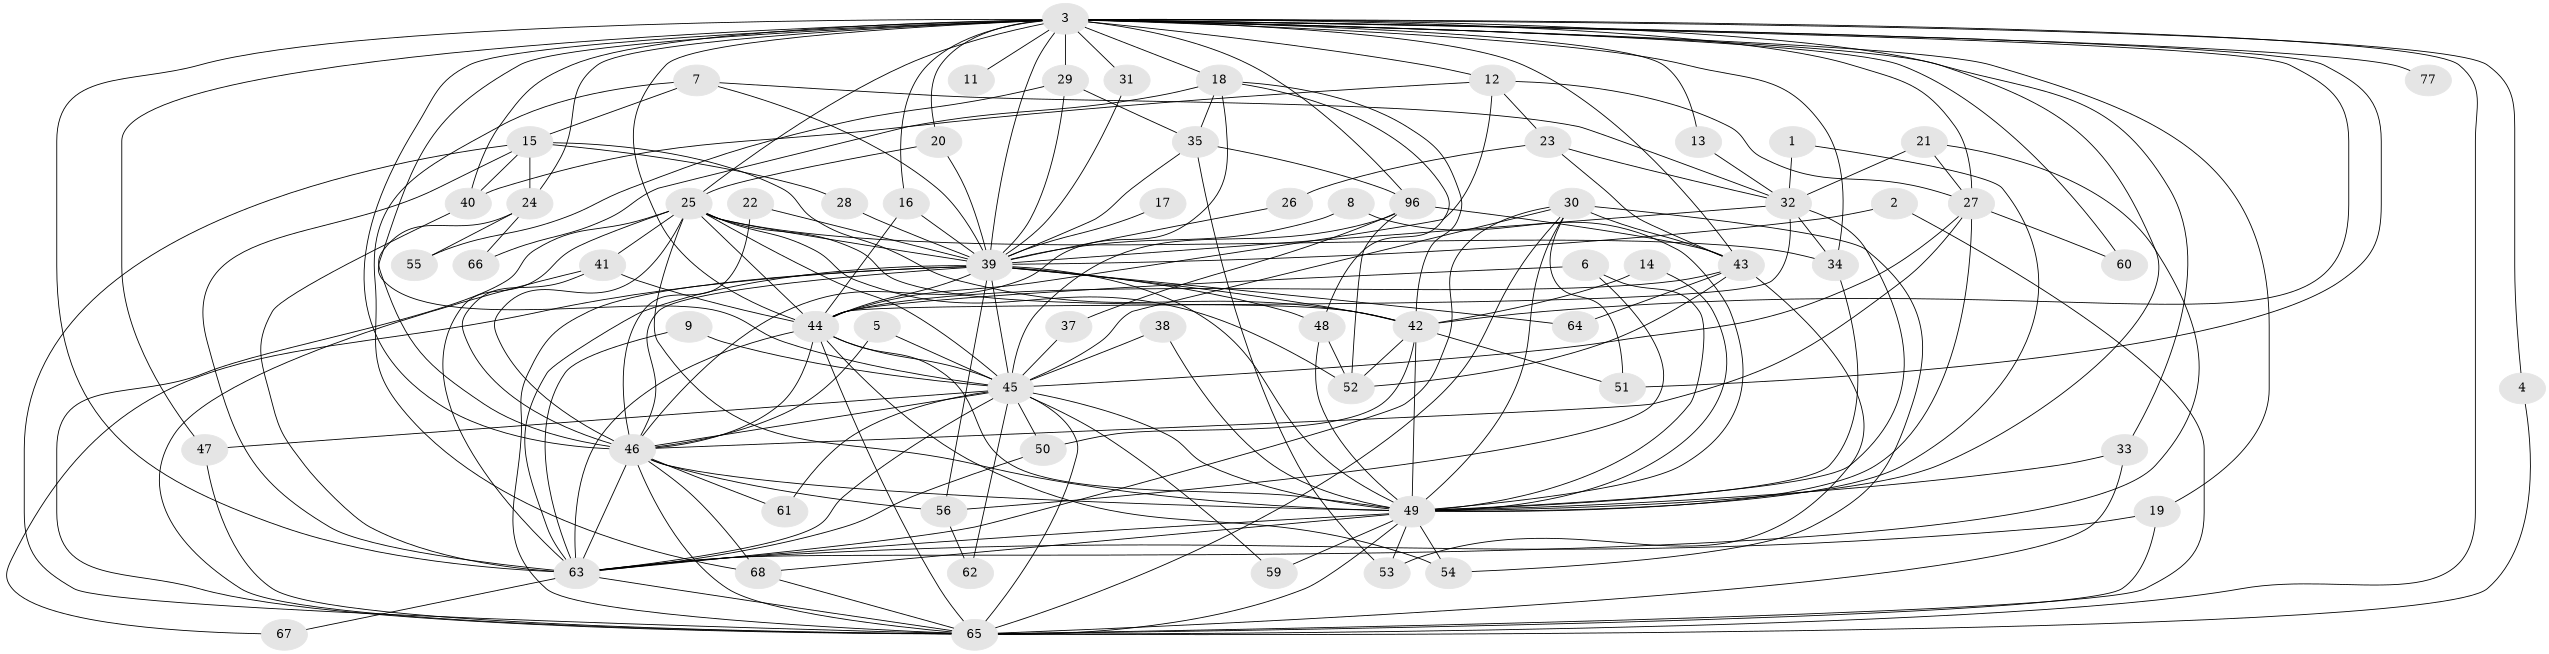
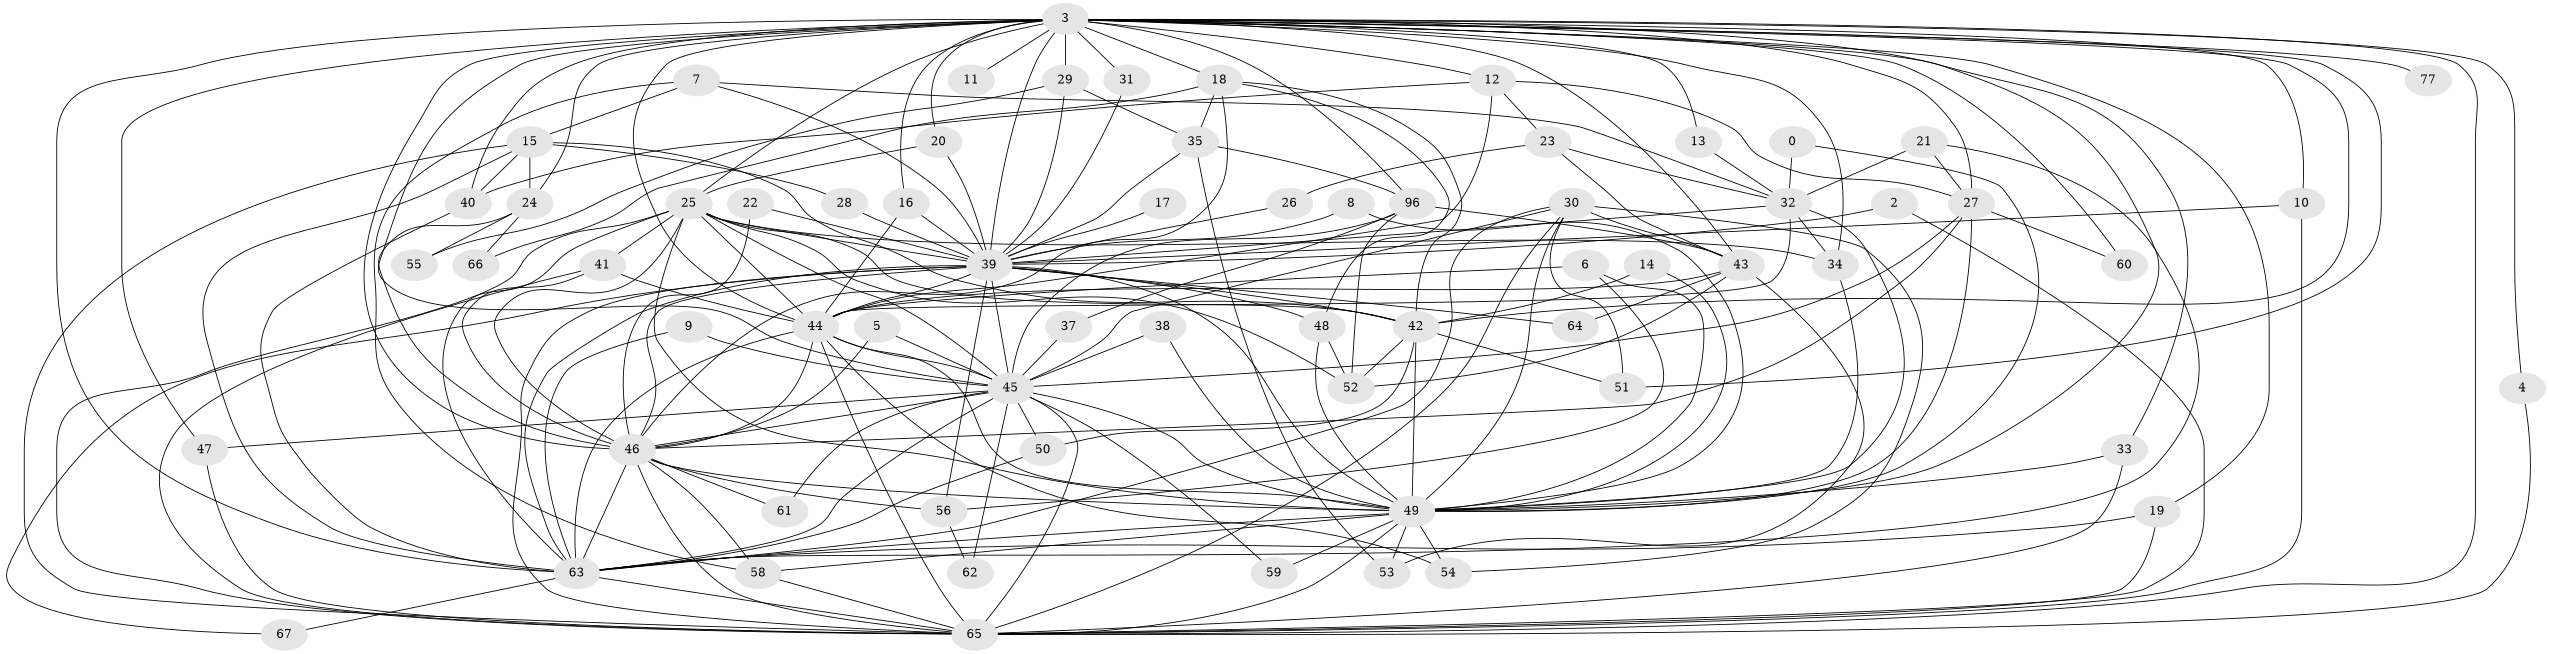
  graph {
    node [color=gray90 style=filled]
    edge [weight=1.0]
-   1
+   1 [label=0]
    32
    49
    39
    34
    44
    65
    63
-   58 [label=68]
+   58
    54
    53
    59
    2
    42
    45
    46
    56
    48
    64
    67
    3
    4
+   10
    11
    12
    13
    16
    18
    19
    20
    24
    25
    27
    29
    31
    33
    n37 [label=96]
    40
    43
    47
    51
    n42 [label=77]
    60
    23
    35
    66
    55
    41
    52
    37
    50
    61
    62
    5
    6
    7
    15
    28
    8
    9
    26
    14
    17
    21
    22
    30
    38
    1 -- 32
    1 -- 49
    32 -- 49
    32 -- 39
    32 -- 34
    32 -- 44
    49 -- 65 [weight=2.0]
    49 -- 63
    49 -- 58
    49 -- 54
    49 -- 53
    49 -- 59
    39 -- 49
    39 -- 44 [weight=2.0]
    39 -- 65 [weight=2.0]
    39 -- 63
    39 -- 42
    39 -- 45 [weight=2.0]
    39 -- 46
    39 -- 56 [weight=2.0]
    39 -- 48
    39 -- 64
    39 -- 67
    34 -- 49
    44 -- 49
    44 -- 65
    44 -- 63 [weight=2.0]
    44 -- 54
    44 -- 45 [weight=2.0]
    44 -- 46
    63 -- 65
    63 -- 67
    58 -- 65
    2 -- 39
    2 -- 65
    42 -- 49
    42 -- 51
    42 -- 52
    42 -- 50
    45 -- 49
    45 -- 65
    45 -- 63
    45 -- 59
    45 -- 46 [weight=2.0]
    45 -- 47
    45 -- 50 [weight=2.0]
    45 -- 61 [weight=2.0]
    45 -- 62
    46 -- 49
    46 -- 65
    46 -- 63
    46 -- 58
    46 -- 56
    46 -- 61
    56 -- 62
    48 -- 49
    48 -- 52
    3 -- 49 [weight=2.0]
    3 -- 39 [weight=2.0]
    3 -- 34
    3 -- 44 [weight=2.0]
    3 -- 65 [weight=2.0]
    3 -- 63 [weight=2.0]
    3 -- 42 [weight=2.0]
    3 -- 45 [weight=3.0]
    3 -- 46 [weight=5.0]
    3 -- 4
+   3 -- 10
    3 -- 11
    3 -- 12
    3 -- 13
    3 -- 16
    3 -- 18
    3 -- 19 [weight=2.0]
    3 -- 20
    3 -- 24
    3 -- 25 [weight=2.0]
    3 -- 27
    3 -- 29 [weight=2.0]
    3 -- 31
    3 -- 33
    3 -- n37 [weight=2.0]
    3 -- 40 [weight=2.0]
    3 -- 43
    3 -- 47
    3 -- 51
    3 -- n42
    3 -- 60
    4 -- 65
+   10 -- 39
+   10 -- 65
    12 -- 44
    12 -- 27
    12 -- 40
    12 -- 23
    13 -- 32
    16 -- 39
    16 -- 44
    18 -- 42
    18 -- 46
    18 -- 48
    18 -- 35
    18 -- 66
    19 -- 65
    19 -- 63
    20 -- 39
    20 -- 25
    24 -- 46
    24 -- 66
    24 -- 55
    25 -- 49
    25 -- 39
    25 -- 34
    25 -- 44
    25 -- 65 [weight=2.0]
    25 -- 63
    25 -- 42
    25 -- 45
    25 -- 46 [weight=2.0]
    25 -- 41
    25 -- 52
    27 -- 49
    27 -- 45
    27 -- 46
    27 -- 60
    29 -- 39
    29 -- 35
    29 -- 55
    31 -- 39
    33 -- 49
    33 -- 65
    n37 -- 45
    n37 -- 43
    n37 -- 52
    n37 -- 37
    40 -- 63
    43 -- 44
    43 -- 53
    43 -- 64
    43 -- 52
    47 -- 65
    23 -- 32
    23 -- 43
    23 -- 26
    35 -- 39
    35 -- 53
    35 -- n37
    41 -- 44
    41 -- 65
    41 -- 46
    37 -- 45
    50 -- 63
    5 -- 45
    5 -- 46
    6 -- 49
    6 -- 44
    6 -- 56
    7 -- 32
    7 -- 39
    7 -- 58
    7 -- 15
    15 -- 65
    15 -- 63
    15 -- 42 [weight=2.0]
    15 -- 24
    15 -- 40
    15 -- 28
    28 -- 39
    8 -- 49
    8 -- 39
    9 -- 63
    9 -- 45
    26 -- 39
    14 -- 49
    14 -- 42
    17 -- 39
    21 -- 32
    21 -- 63
    21 -- 27
    22 -- 39
    22 -- 46
    30 -- 49
    30 -- 65
    30 -- 63 [weight=2.0]
    30 -- 54
    30 -- 45
    30 -- 43
    30 -- 51
    38 -- 49
    38 -- 45
  }
